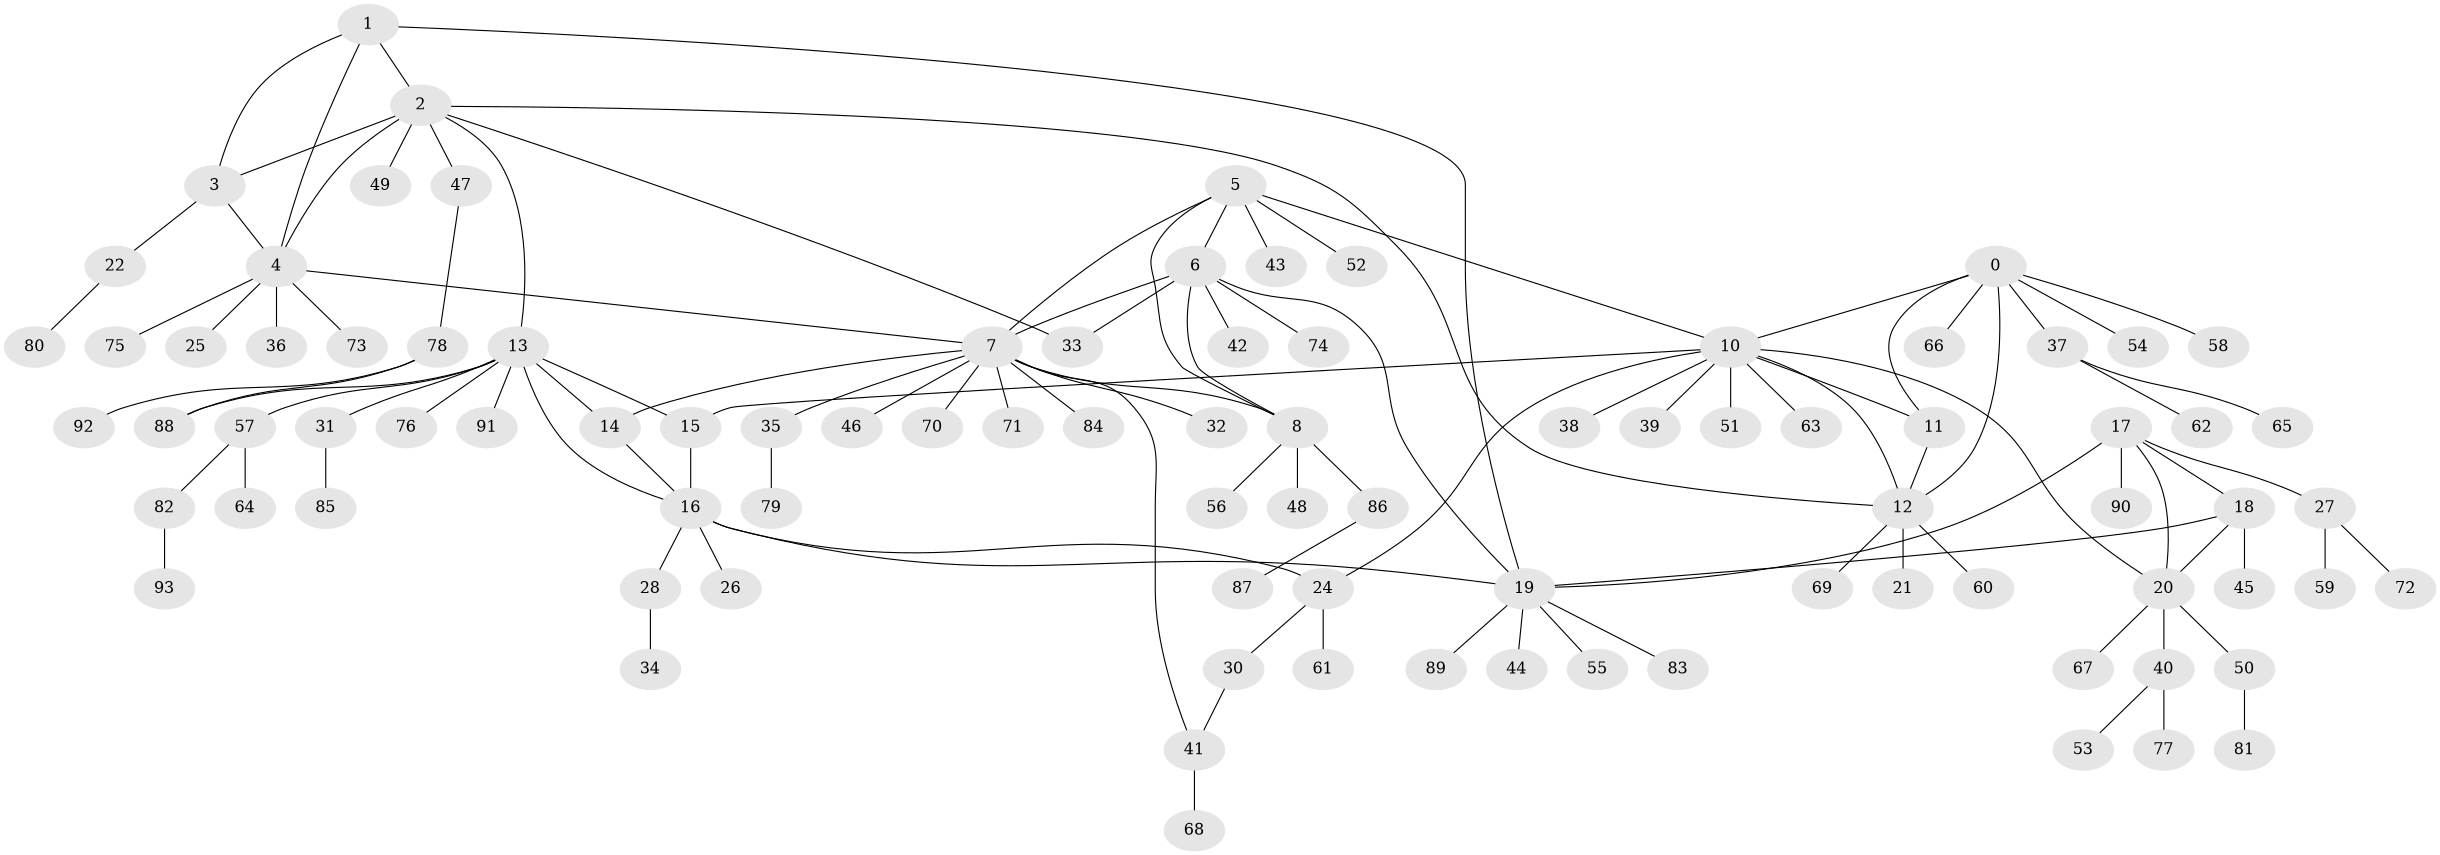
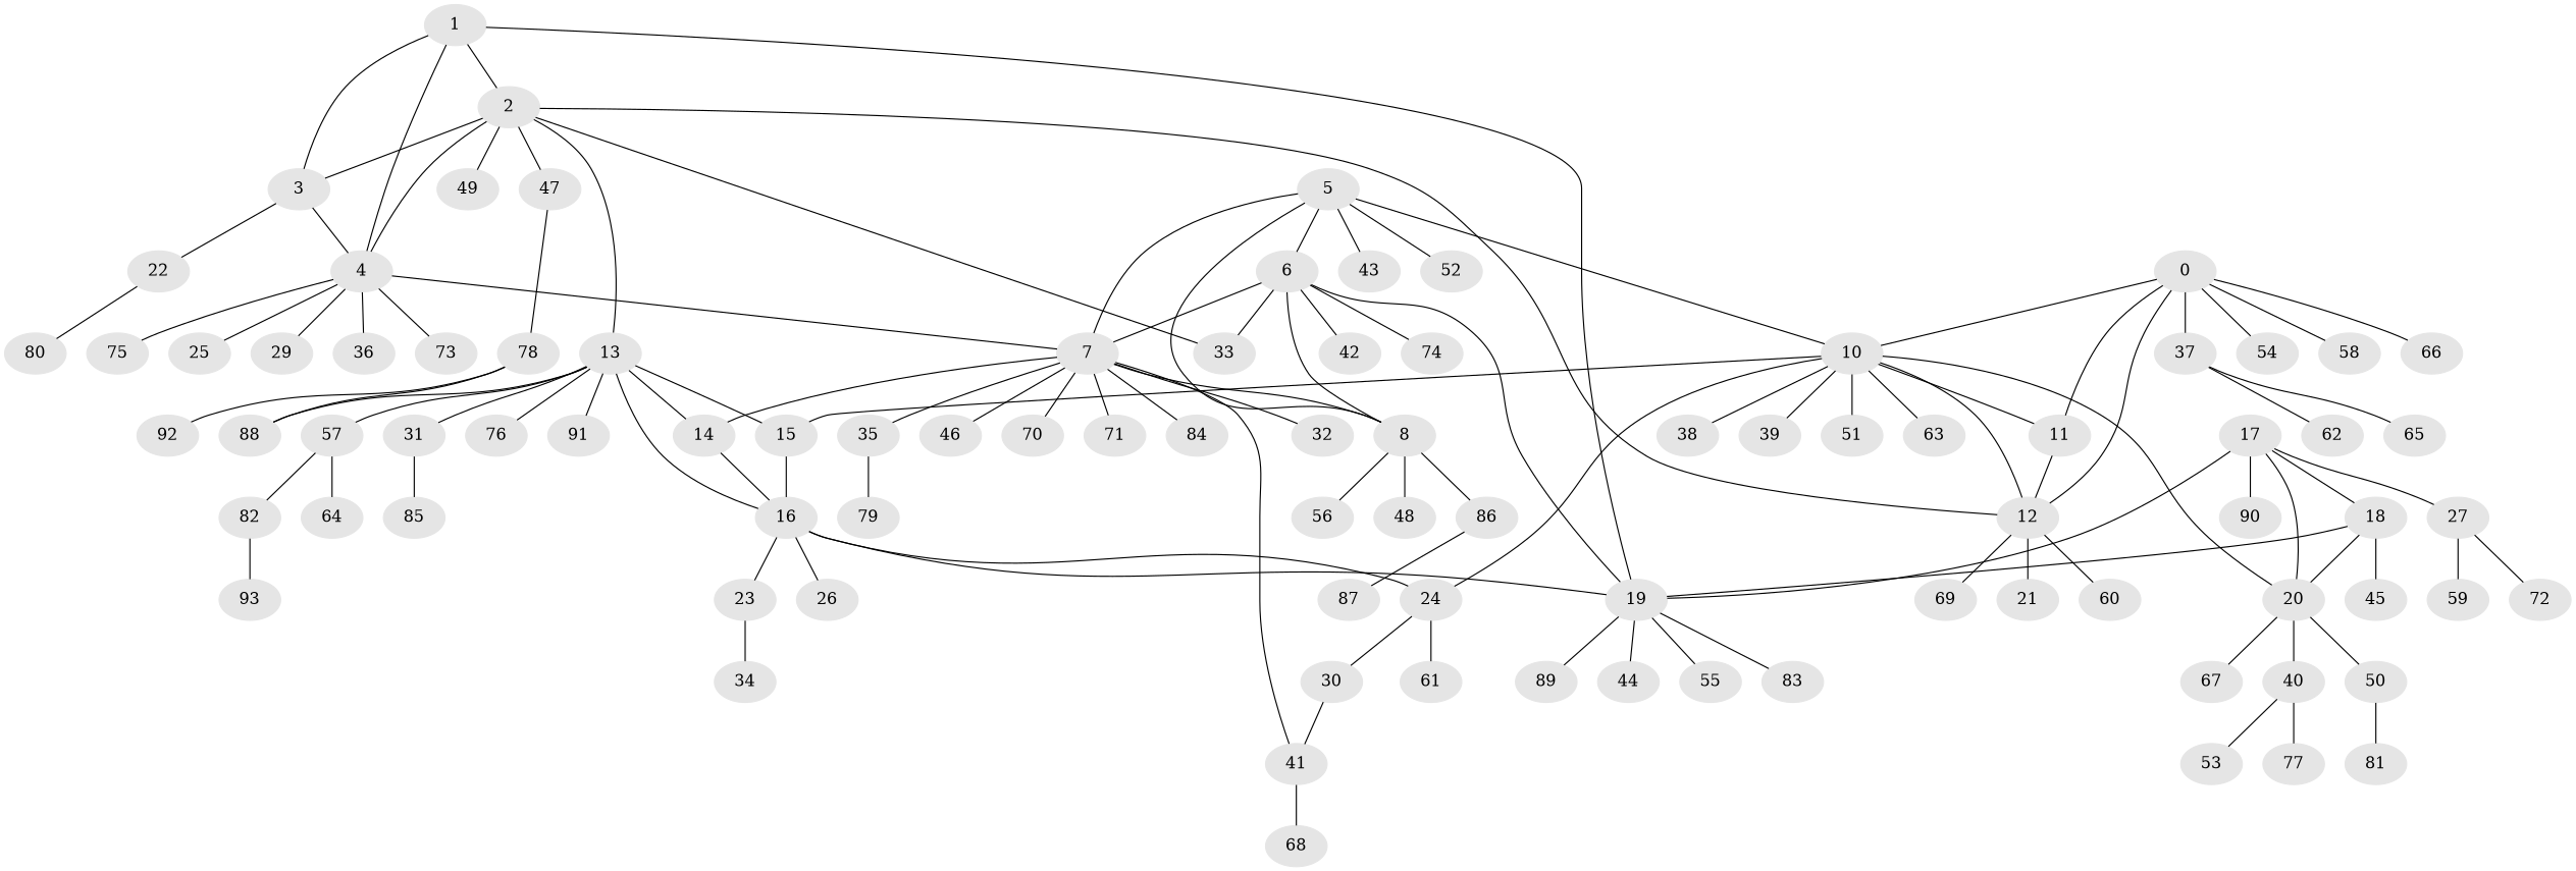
  graph {
    node [color=gray90 style=filled]
    1
    2
    3
    4
    19
    12
    13
    33
    47
    49
    22
    7
    25
+   29
    36
    73
    75
    44
    55
    83
    89
    21
    60
    69
    14
    15
    16
    31
    57
    76
    88
    91
    78
    80
    8
    32
    35
    41
    46
    70
    71
    84
    5
    6
    10
    43
    52
    42
    74
    48
    56
    86
    11
    20
    24
    38
    39
    51
    63
    79
    68
    87
    n63 [label=0]
    37
    54
    58
    66
    62
    65
    40
    50
    67
    30
    61
-   23 [label=28]
+   23
    26
    85
    64
    82
    34
    17
    18
    27
    90
    45
    59
    72
    53
    77
    81
    92
    93
    1 -- 2
    1 -- 3
    1 -- 4
    1 -- 19
    2 -- 3
    2 -- 4
    2 -- 12
    2 -- 13
    2 -- 33
    2 -- 47
    2 -- 49
    3 -- 4
    3 -- 22
    4 -- 7
    4 -- 25
+   4 -- 29
    4 -- 36
    4 -- 73
    4 -- 75
    19 -- 44
    19 -- 55
    19 -- 83
    19 -- 89
    12 -- 21
    12 -- 60
    12 -- 69
    13 -- 14
    13 -- 15
    13 -- 16
    13 -- 31
    13 -- 57
    13 -- 76
    13 -- 88
    13 -- 91
    47 -- 78
    22 -- 80
    7 -- 14
    7 -- 8
    7 -- 32
    7 -- 35
    7 -- 41
    7 -- 46
    7 -- 70
    7 -- 71
    7 -- 84
    14 -- 16
    15 -- 16
    16 -- 19
    16 -- 24
    16 -- 23
    16 -- 26
    31 -- 85
    57 -- 64
    57 -- 82
    78 -- 88
    78 -- 92
    8 -- 48
    8 -- 56
    8 -- 86
    35 -- 79
    41 -- 68
    5 -- 7
    5 -- 8
    5 -- 6
    5 -- 10
    5 -- 43
    5 -- 52
    6 -- 19
    6 -- 33
    6 -- 7
    6 -- 8
    6 -- 42
    6 -- 74
    10 -- 12
    10 -- 15
    10 -- 11
    10 -- 20
    10 -- 24
    10 -- 38
    10 -- 39
    10 -- 51
    10 -- 63
    86 -- 87
    11 -- 12
    20 -- 40
    20 -- 50
    20 -- 67
    24 -- 30
    24 -- 61
    n63 -- 12
    n63 -- 10
    n63 -- 11
    n63 -- 37
    n63 -- 54
    n63 -- 58
    n63 -- 66
    37 -- 62
    37 -- 65
    40 -- 53
    40 -- 77
    50 -- 81
    30 -- 41
    23 -- 34
    82 -- 93
    17 -- 19
    17 -- 20
    17 -- 18
    17 -- 27
    17 -- 90
    18 -- 19
    18 -- 20
    18 -- 45
    27 -- 59
    27 -- 72
  }
